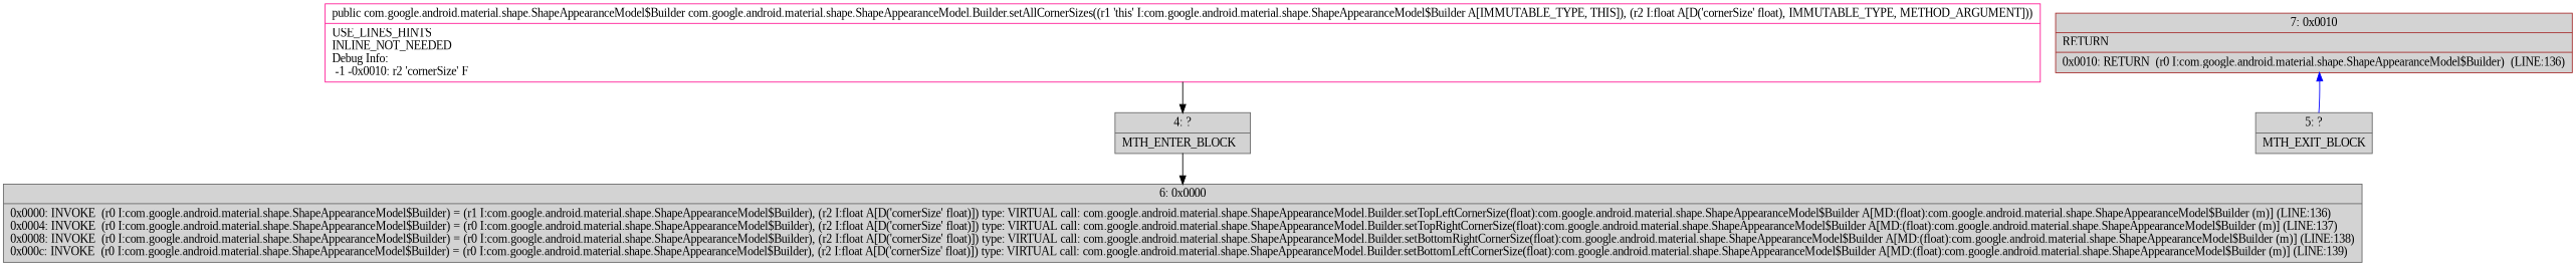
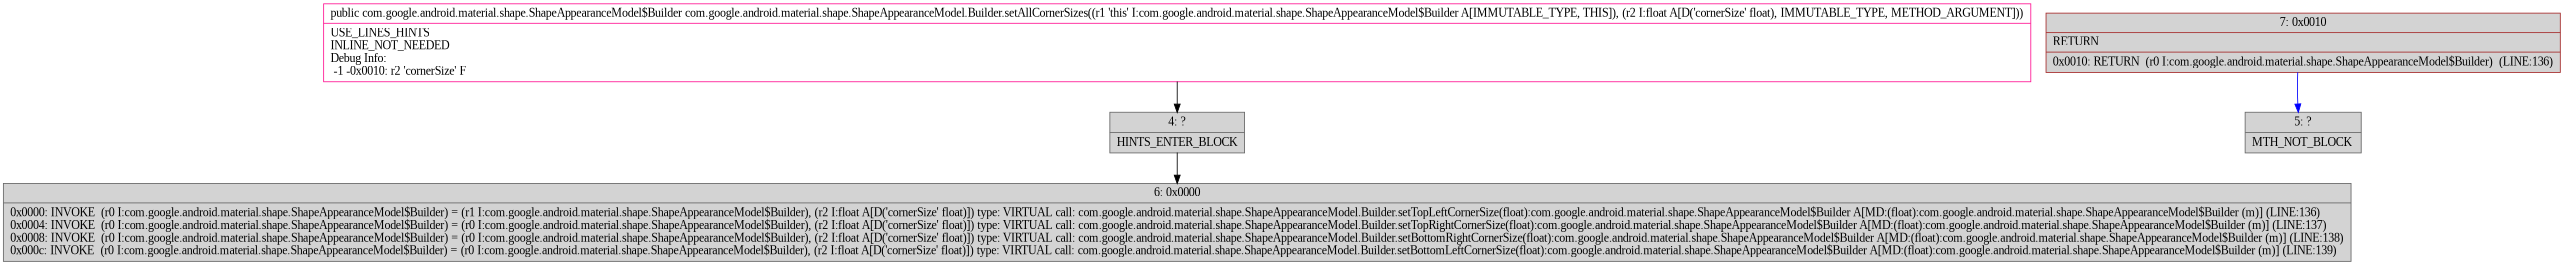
  digraph {
    fontname="Liberation Serif"
    node [color=gray40 fillcolor=lightgrey fontname="Liberation Serif" shape=record style=filled]
    edge [color=black fontname="Liberation Serif"]
-   n1 [label="{4\:\ ?|MTH_ENTER_BLOCK\l}"]
+   n1 [label="{4\:\ ?|HINTS_ENTER_BLOCK\l}"]
    n2 [label="{6\:\ 0x0000|0x0000: INVOKE  (r0 I:com.google.android.material.shape.ShapeAppearanceModel$Builder) = (r1 I:com.google.android.material.shape.ShapeAppearanceModel$Builder), (r2 I:float A[D('cornerSize' float)]) type: VIRTUAL call: com.google.android.material.shape.ShapeAppearanceModel.Builder.setTopLeftCornerSize(float):com.google.android.material.shape.ShapeAppearanceModel$Builder A[MD:(float):com.google.android.material.shape.ShapeAppearanceModel$Builder (m)] (LINE:136)\l0x0004: INVOKE  (r0 I:com.google.android.material.shape.ShapeAppearanceModel$Builder) = (r0 I:com.google.android.material.shape.ShapeAppearanceModel$Builder), (r2 I:float A[D('cornerSize' float)]) type: VIRTUAL call: com.google.android.material.shape.ShapeAppearanceModel.Builder.setTopRightCornerSize(float):com.google.android.material.shape.ShapeAppearanceModel$Builder A[MD:(float):com.google.android.material.shape.ShapeAppearanceModel$Builder (m)] (LINE:137)\l0x0008: INVOKE  (r0 I:com.google.android.material.shape.ShapeAppearanceModel$Builder) = (r0 I:com.google.android.material.shape.ShapeAppearanceModel$Builder), (r2 I:float A[D('cornerSize' float)]) type: VIRTUAL call: com.google.android.material.shape.ShapeAppearanceModel.Builder.setBottomRightCornerSize(float):com.google.android.material.shape.ShapeAppearanceModel$Builder A[MD:(float):com.google.android.material.shape.ShapeAppearanceModel$Builder (m)] (LINE:138)\l0x000c: INVOKE  (r0 I:com.google.android.material.shape.ShapeAppearanceModel$Builder) = (r0 I:com.google.android.material.shape.ShapeAppearanceModel$Builder), (r2 I:float A[D('cornerSize' float)]) type: VIRTUAL call: com.google.android.material.shape.ShapeAppearanceModel.Builder.setBottomLeftCornerSize(float):com.google.android.material.shape.ShapeAppearanceModel$Builder A[MD:(float):com.google.android.material.shape.ShapeAppearanceModel$Builder (m)] (LINE:139)\l}"]
    n3 [color=brown label="{7\:\ 0x0010|RETURN\l|0x0010: RETURN  (r0 I:com.google.android.material.shape.ShapeAppearanceModel$Builder)  (LINE:136)\l}"]
-   n4 [label="{5\:\ ?|MTH_EXIT_BLOCK\l}"]
+   n4 [label="{5\:\ ?|MTH_NOT_BLOCK\l}"]
    n5 [color=deeppink fillcolor=white label="{public com.google.android.material.shape.ShapeAppearanceModel$Builder com.google.android.material.shape.ShapeAppearanceModel.Builder.setAllCornerSizes((r1 'this' I:com.google.android.material.shape.ShapeAppearanceModel$Builder A[IMMUTABLE_TYPE, THIS]), (r2 I:float A[D('cornerSize' float), IMMUTABLE_TYPE, METHOD_ARGUMENT]))  | USE_LINES_HINTS\lINLINE_NOT_NEEDED\lDebug Info:\l  \-1 \-0x0010: r2 'cornerSize' F\l}"]
    n1 -> n2
-   n4 -> n3 [color=blue]
+   n3 -> n4 [color=blue]
    n5 -> n1
  }
